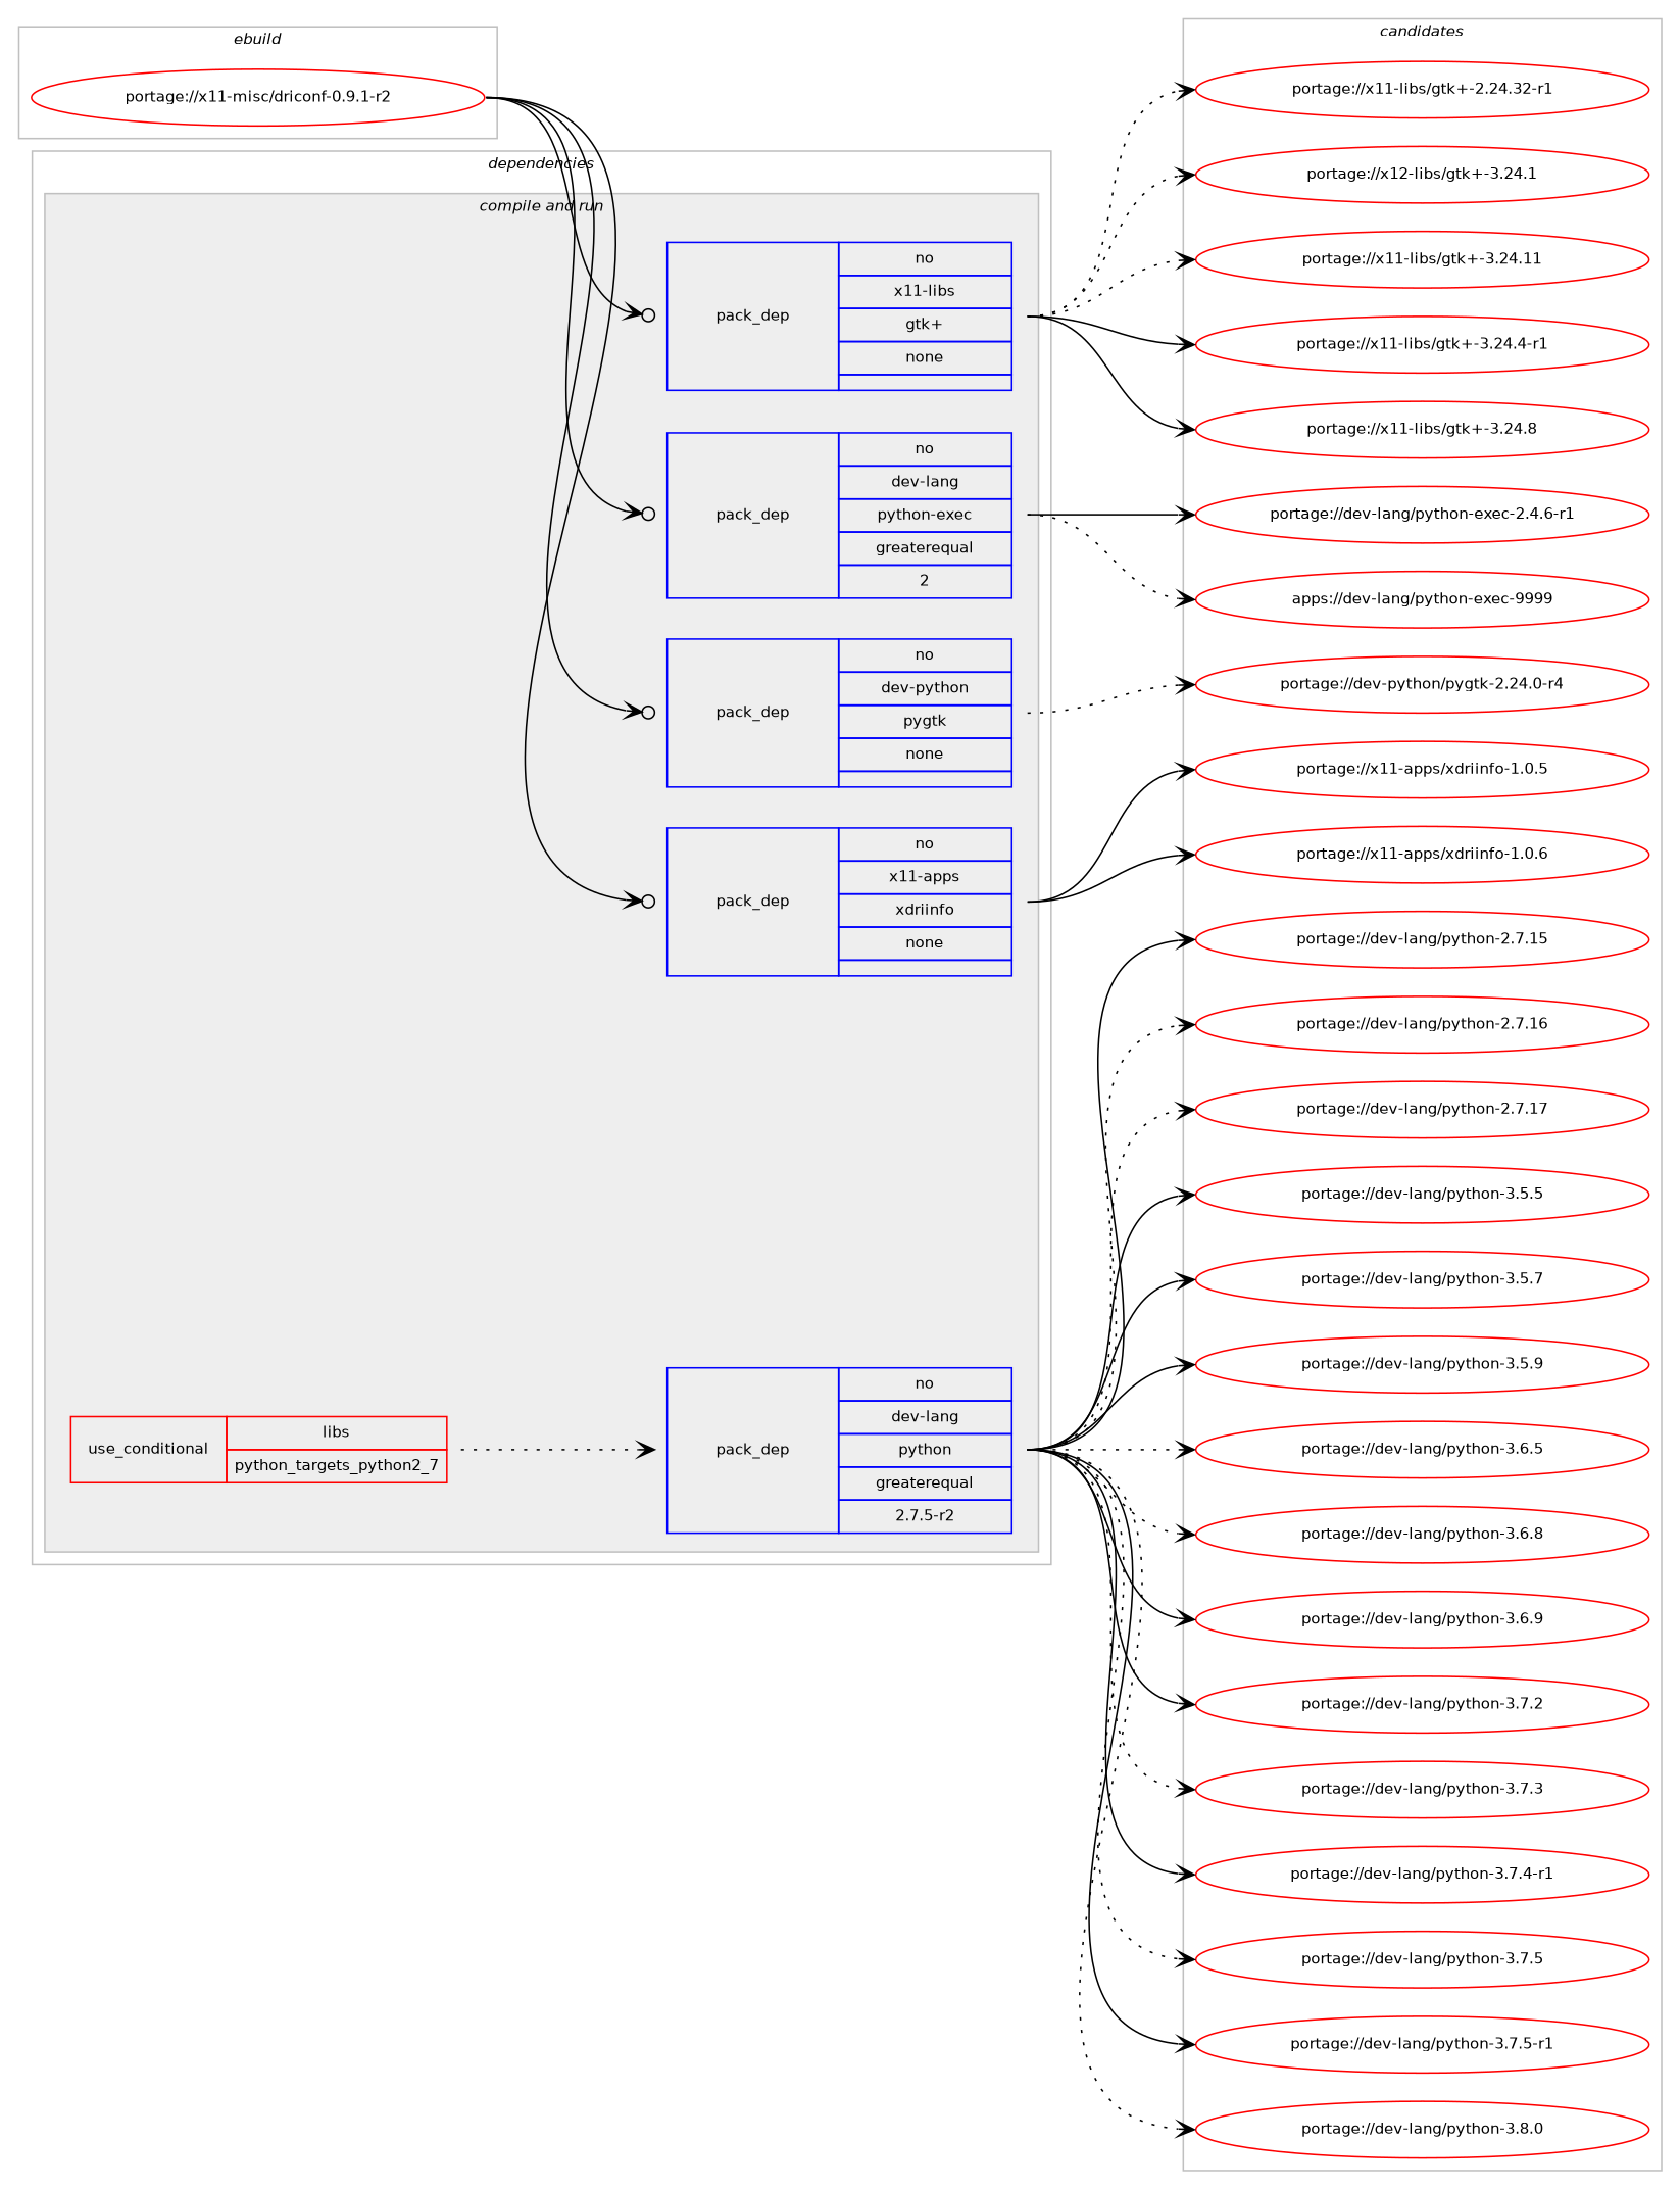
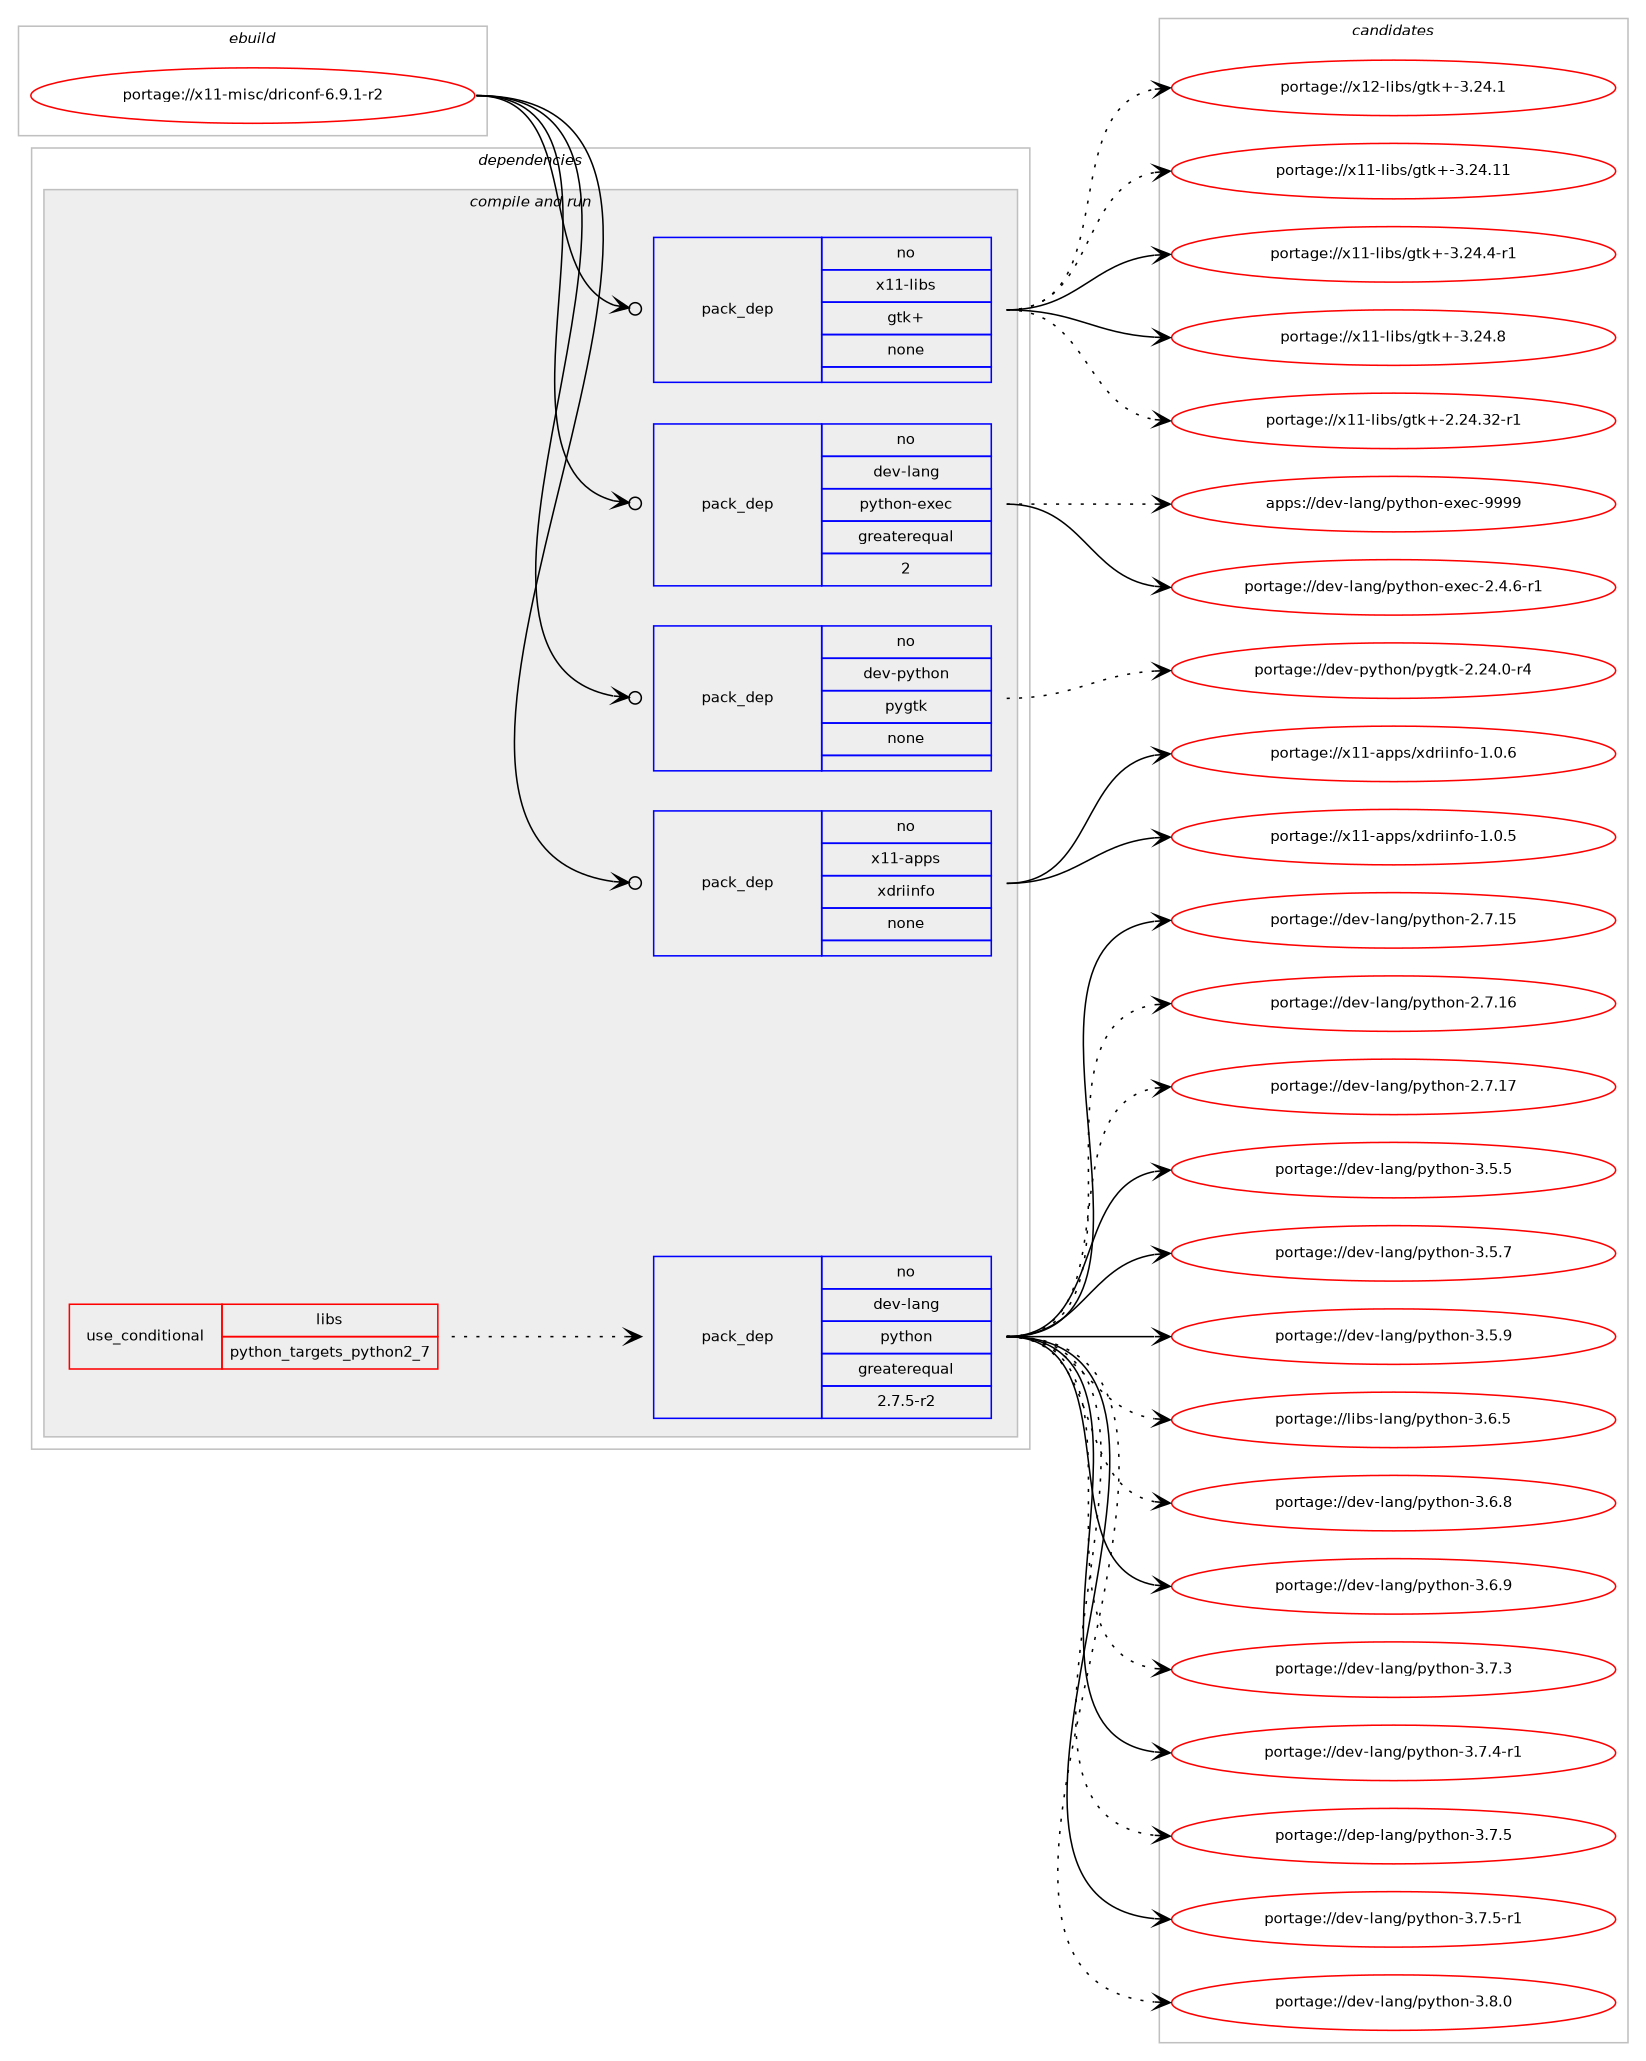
  digraph {
    compound=true
    concentrate=true
    fontname=Helvetica
    fontsize=10
    newrank=true
    rankdir=LR
    ranksep=1.5
    node [color=red fontname=Helvetica fontsize=10]
    edge [arrowhead=vee headport=w style=solid tailport=e weight=100]
-   n1 [label="portage://x11-misc/driconf-0.9.1-r2" width=4]
+   n1 [label="portage://x11-misc/driconf-6.9.1-r2" width=4]
    n2 [color=blue label=<<TABLE BORDER="0" CELLBORDER="1" CELLSPACING="0" CELLPADDING="4" WIDTH="220"><TR><TD ROWSPAN="6" CELLPADDING="30">pack_dep</TD></TR><TR><TD WIDTH="110">no</TD></TR><TR><TD>dev-lang</TD></TR><TR><TD>python</TD></TR><TR><TD>greaterequal</TD></TR><TR><TD>2.7.5-r2</TD></TR></TABLE>> shape=none]
    n3 [label=<<TABLE BORDER="0" CELLBORDER="1" CELLSPACING="0" CELLPADDING="4"><TR><TD ROWSPAN="3" CELLPADDING="10">use_conditional</TD></TR><TR><TD>libs</TD></TR><TR><TD>python_targets_python2_7</TD></TR></TABLE>> shape=none]
    n4 [color=blue label=<<TABLE BORDER="0" CELLBORDER="1" CELLSPACING="0" CELLPADDING="4" WIDTH="220"><TR><TD ROWSPAN="6" CELLPADDING="30">pack_dep</TD></TR><TR><TD WIDTH="110">no</TD></TR><TR><TD>dev-lang</TD></TR><TR><TD>python-exec</TD></TR><TR><TD>greaterequal</TD></TR><TR><TD>2</TD></TR></TABLE>> shape=none]
    n5 [color=blue label=<<TABLE BORDER="0" CELLBORDER="1" CELLSPACING="0" CELLPADDING="4" WIDTH="220"><TR><TD ROWSPAN="6" CELLPADDING="30">pack_dep</TD></TR><TR><TD WIDTH="110">no</TD></TR><TR><TD>dev-python</TD></TR><TR><TD>pygtk</TD></TR><TR><TD>none</TD></TR><TR><TD></TD></TR></TABLE>> shape=none]
    n6 [color=blue label=<<TABLE BORDER="0" CELLBORDER="1" CELLSPACING="0" CELLPADDING="4" WIDTH="220"><TR><TD ROWSPAN="6" CELLPADDING="30">pack_dep</TD></TR><TR><TD WIDTH="110">no</TD></TR><TR><TD>x11-apps</TD></TR><TR><TD>xdriinfo</TD></TR><TR><TD>none</TD></TR><TR><TD></TD></TR></TABLE>> shape=none]
    n7 [color=blue label=<<TABLE BORDER="0" CELLBORDER="1" CELLSPACING="0" CELLPADDING="4" WIDTH="220"><TR><TD ROWSPAN="6" CELLPADDING="30">pack_dep</TD></TR><TR><TD WIDTH="110">no</TD></TR><TR><TD>x11-libs</TD></TR><TR><TD>gtk+</TD></TR><TR><TD>none</TD></TR><TR><TD></TD></TR></TABLE>> shape=none]
    n8 [label="portage://dev-lang/python-2.7.15" width=4]
    n9 [label="portage://dev-lang/python-2.7.16" width=4]
    n10 [label="portage://dev-lang/python-2.7.17" width=4]
    n11 [label="portage://dev-lang/python-3.5.5" width=4]
    n12 [label="portage://dev-lang/python-3.5.7" width=4]
    n13 [label="portage://dev-lang/python-3.5.9" width=4]
-   n14 [label="portage://dev-lang/python-3.6.5" width=4]
+   n14 [label="portage://libs-lang/python-3.6.5" width=4]
    n15 [label="portage://dev-lang/python-3.6.8" width=4]
    n16 [label="portage://dev-lang/python-3.6.9" width=4]
-   n17 [label="portage://dev-lang/python-3.7.2" width=4]
    n18 [label="portage://dev-lang/python-3.7.3" width=4]
    n19 [label="portage://dev-lang/python-3.7.4-r1" width=4]
-   n20 [label="portage://dev-lang/python-3.7.5" width=4]
+   n20 [label="portage://dep-lang/python-3.7.5" width=4]
    n21 [label="portage://dev-lang/python-3.7.5-r1" width=4]
    n22 [label="portage://dev-lang/python-3.8.0" width=4]
    n23 [label="portage://dev-lang/python-exec-2.4.6-r1" width=4]
    n24 [label="apps://dev-lang/python-exec-9999" width=4]
    n25 [label="portage://dev-python/pygtk-2.24.0-r4" width=4]
    n26 [label="portage://x11-apps/xdriinfo-1.0.5" width=4]
    n27 [label="portage://x11-apps/xdriinfo-1.0.6" width=4]
    n28 [label="portage://x11-libs/gtk+-2.24.32-r1" width=4]
    n29 [label="portage://x12-libs/gtk+-3.24.1" width=4]
    n30 [label="portage://x11-libs/gtk+-3.24.11" width=4]
    n31 [label="portage://x11-libs/gtk+-3.24.4-r1" width=4]
    n32 [label="portage://x11-libs/gtk+-3.24.8" width=4]
    subgraph cluster_1 {
      color=gray
      label=<<i>ebuild</i>>
      rank=same
      n1
    }
    subgraph cluster_2 {
      color=gray
      label=<<i>dependencies</i>>
      subgraph cluster_3 {
        color=gray
        fillcolor="#eeeeee"
        label=<<i>compile</i>>
        style=filled
      }
      subgraph cluster_4 {
        color=gray
        fillcolor="#eeeeee"
        label=<<i>compile and run</i>>
        style=filled
        subgraph sub_5 {
          color=gray
          fillcolor="#eeeeee"
          label=<<i>compile and run</i>>
          style=filled
          n3
          subgraph sub_6 {
            color=gray
            fillcolor="#eeeeee"
            label=<<i>compile and run</i>>
            style=filled
            n2
          }
        }
        subgraph sub_7 {
          color=gray
          fillcolor="#eeeeee"
          label=<<i>compile and run</i>>
          style=filled
          n4
        }
        subgraph sub_8 {
          color=gray
          fillcolor="#eeeeee"
          label=<<i>compile and run</i>>
          style=filled
          n5
        }
        subgraph sub_9 {
          color=gray
          fillcolor="#eeeeee"
          label=<<i>compile and run</i>>
          style=filled
          n6
        }
        subgraph sub_10 {
          color=gray
          fillcolor="#eeeeee"
          label=<<i>compile and run</i>>
          style=filled
          n7
        }
      }
      subgraph cluster_11 {
        color=gray
        fillcolor="#eeeeee"
        label=<<i>run</i>>
        style=filled
      }
    }
    subgraph cluster_12 {
      color=gray
      label=<<i>candidates</i>>
      rank=same
      subgraph sub_13 {
        color=black
        label=<<i>candidates</i>>
        nodesep=1
        rank=same
        n8
        n9
        n10
        n11
        n12
        n13
        n14
        n15
        n16
-       n17
        n18
        n19
        n20
        n21
        n22
      }
      subgraph sub_14 {
        color=black
        label=<<i>candidates</i>>
        nodesep=1
        rank=same
        n23
        n24
      }
      subgraph sub_15 {
        color=black
        label=<<i>candidates</i>>
        nodesep=1
        rank=same
        n25
      }
      subgraph sub_16 {
        color=black
        label=<<i>candidates</i>>
        nodesep=1
        rank=same
        n26
        n27
      }
      subgraph sub_17 {
        color=black
        label=<<i>candidates</i>>
        nodesep=1
        rank=same
        n28
        n29
        n30
        n31
        n32
      }
    }
    n1 -> n4 [arrowhead=odotvee weight=20]
    n1 -> n5 [arrowhead=odotvee weight=20]
    n1 -> n6 [arrowhead=odotvee weight=20]
    n1 -> n7 [arrowhead=odotvee weight=20]
    n2 -> n8
    n2 -> n9 [style=dotted]
    n2 -> n10 [style=dotted]
    n2 -> n11
    n2 -> n12
    n2 -> n13
    n2 -> n14 [style=dotted]
    n2 -> n15 [style=dotted]
    n2 -> n16
-   n2 -> n17
    n2 -> n18 [style=dotted]
    n2 -> n19
    n2 -> n20 [style=dotted]
    n2 -> n21
    n2 -> n22 [style=dotted]
    n3 -> n2 [style=dotted weight=20]
    n4 -> n23
    n4 -> n24 [style=dotted]
    n5 -> n25 [style=dotted]
    n6 -> n26
    n6 -> n27
    n7 -> n28 [style=dotted]
    n7 -> n29 [style=dotted]
    n7 -> n30 [style=dotted]
    n7 -> n31
    n7 -> n32
  }
